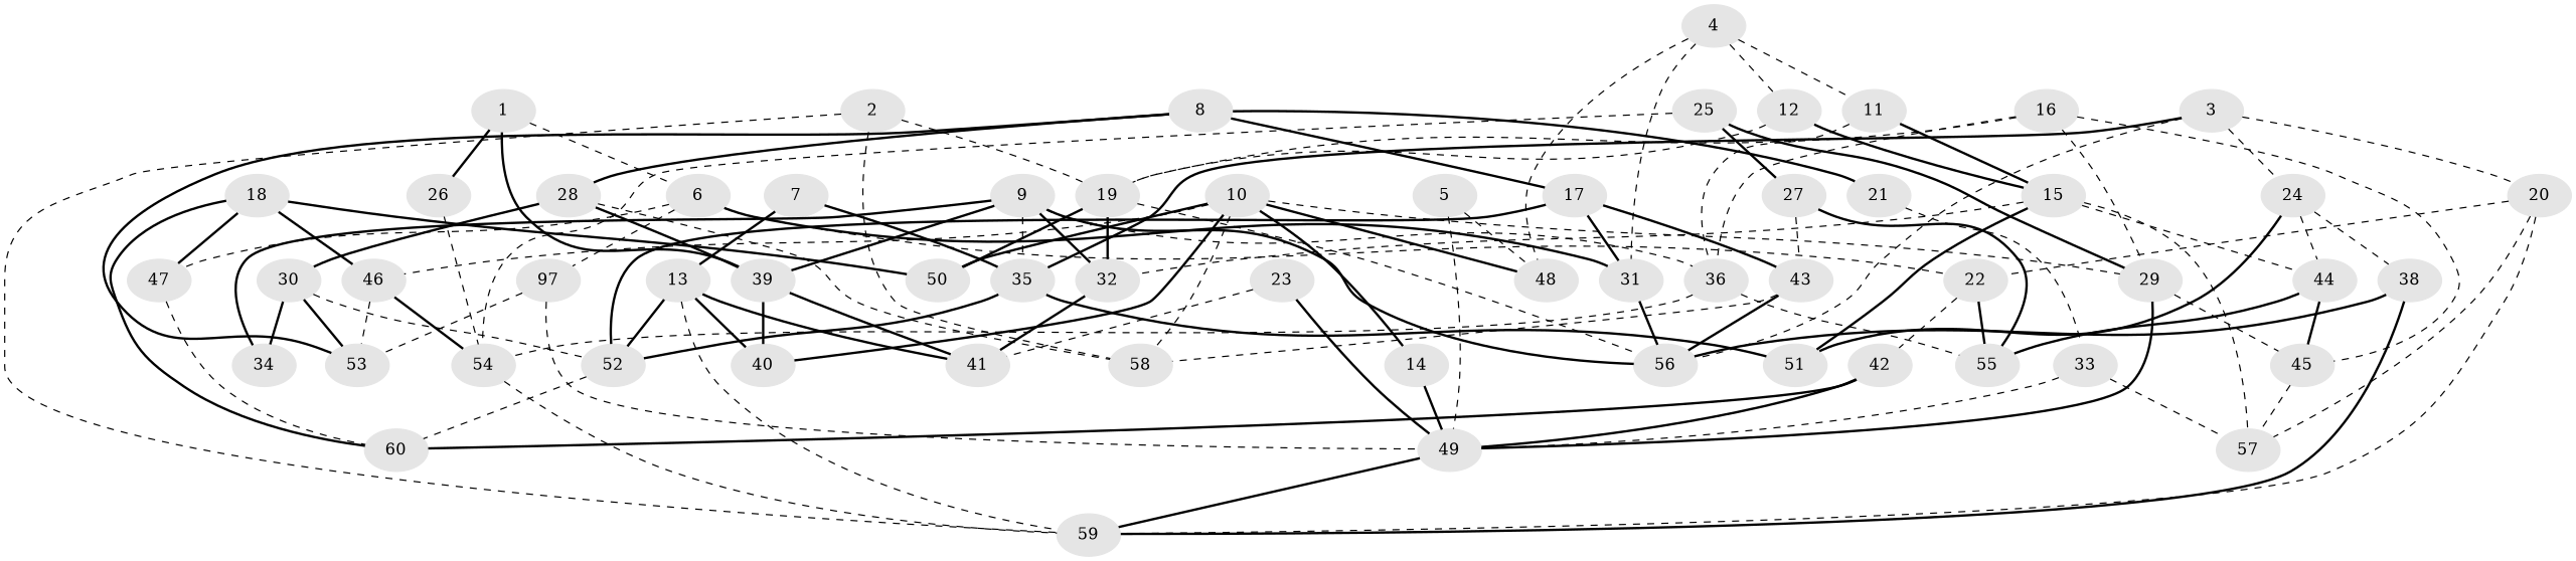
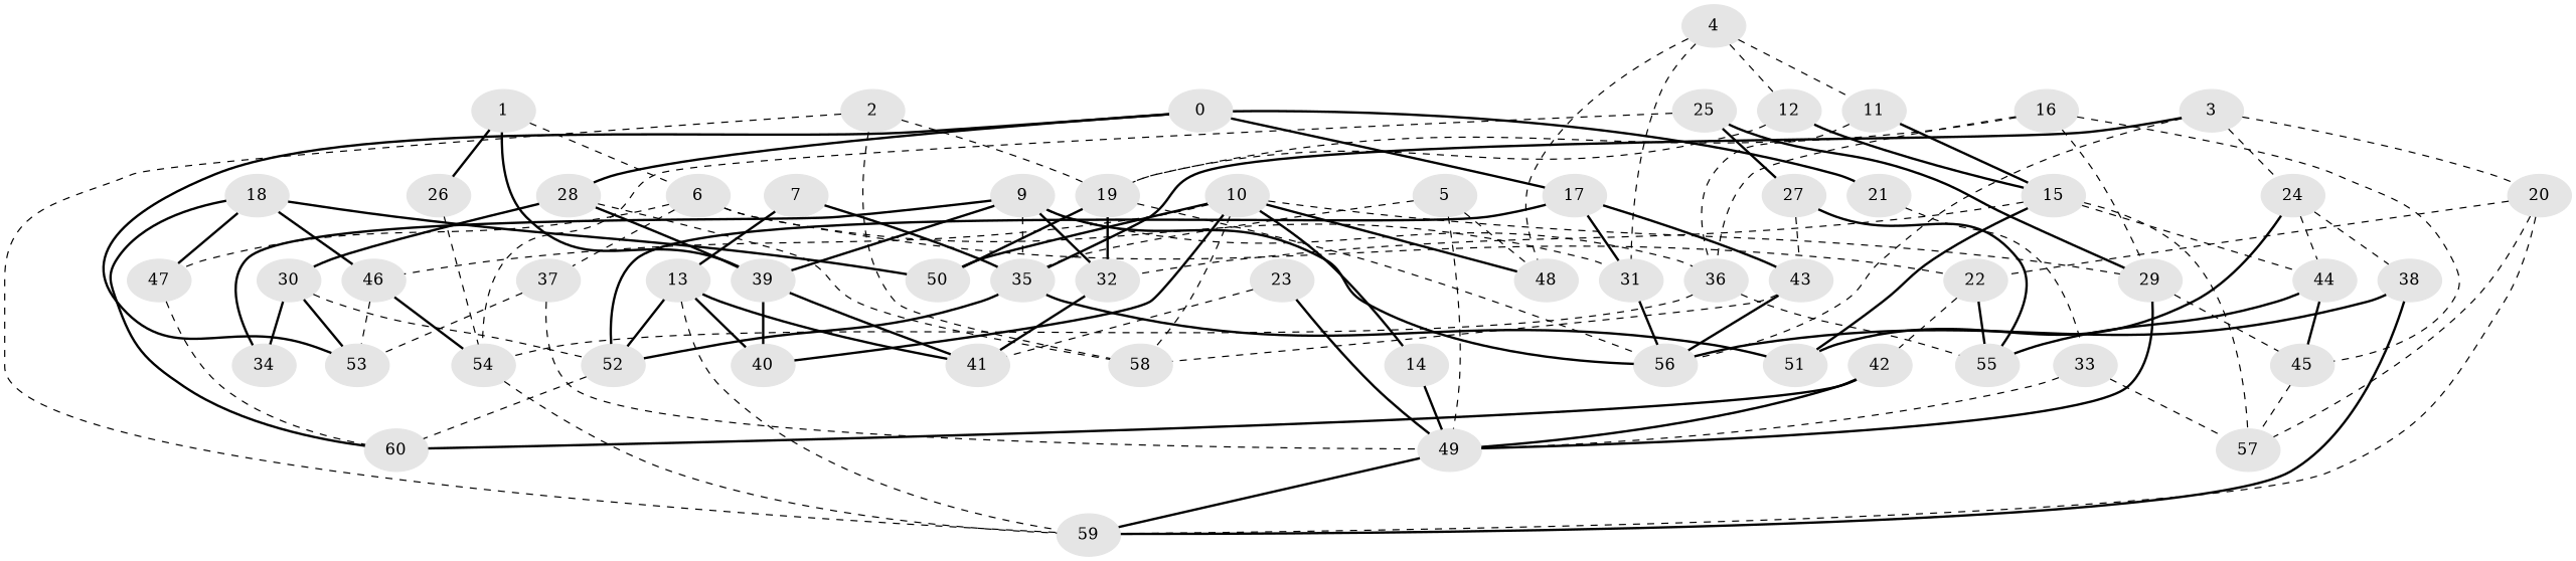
  graph {
    node [color=gray90 style=filled]
    edge [style=bold]
    1
    6
    26
    39
    31
    22
-   37 [label=97]
+   37
    47
    54
    40
    41
    2
    19
    58
    59
    56
    32
    50
    3
    20
    24
    35
    57
    44
    51
    38
    52
    4
    11
    12
    48
    36
    15
    5
    49
    42
    55
    53
    60
    7
    13
-   8
+   8 [label=0]
    17
    21
    28
    43
    33
    30
    9
    34
    10
    14
    29
    46
    45
    16
    18
    23
    25
    27
    1 -- 6 [style=dashed]
    1 -- 26
    1 -- 39
-   6 -- 31
+   6 -- 31 [style=dashed]
    6 -- 22 [style=dashed]
    6 -- 37 [style=dashed]
    6 -- 47 [style=dashed]
    26 -- 54 [style=dashed]
    39 -- 40
    39 -- 41
    31 -- 56
    22 -- 42 [style=dashed]
    22 -- 55
    37 -- 49 [style=dashed]
    37 -- 53 [style=dashed]
    47 -- 60 [style=dashed]
    54 -- 59 [style=dashed]
    2 -- 19 [style=dashed]
    2 -- 58 [style=dashed]
    2 -- 59 [style=dashed]
    19 -- 56 [style=dashed]
    19 -- 32
    19 -- 50
    32 -- 41
    3 -- 56 [style=dashed]
    3 -- 20 [style=dashed]
    3 -- 24 [style=dashed]
    3 -- 35
    20 -- 22 [style=dashed]
    20 -- 59 [style=dashed]
    20 -- 57 [style=dashed]
    24 -- 44 [style=dashed]
    24 -- 51
    24 -- 38 [style=dashed]
    35 -- 51
    35 -- 52
    44 -- 55
    44 -- 45
    38 -- 59
    38 -- 56
    52 -- 60 [style=dashed]
    4 -- 31 [style=dashed]
    4 -- 11 [style=dashed]
    4 -- 12 [style=dashed]
    4 -- 48 [style=dashed]
    11 -- 36 [style=dashed]
    11 -- 15
    12 -- 19 [style=dashed]
    12 -- 15
    36 -- 54 [style=dashed]
    36 -- 55 [style=dashed]
    15 -- 32 [style=dashed]
    15 -- 57 [style=dashed]
    15 -- 44 [style=dashed]
    15 -- 51
+   5 -- 35 [style=dashed]
    5 -- 48 [style=dashed]
    5 -- 49 [style=dashed]
    49 -- 59
    42 -- 49
    42 -- 60
    7 -- 35
    7 -- 13
    13 -- 40
    13 -- 41
    13 -- 59 [style=dashed]
    13 -- 52
    8 -- 53
    8 -- 17
    8 -- 21
    8 -- 28
    17 -- 31
    17 -- 52
    17 -- 43
    21 -- 33 [style=dashed]
    28 -- 39
    28 -- 58 [style=dashed]
    28 -- 30
    43 -- 58 [style=dashed]
    43 -- 56
    33 -- 57 [style=dashed]
    33 -- 49 [style=dashed]
    30 -- 52 [style=dashed]
    30 -- 53
    30 -- 34
    9 -- 39
    9 -- 56
    9 -- 32
    9 -- 35 [style=dashed]
    9 -- 36 [style=dashed]
    9 -- 34
    10 -- 40
    10 -- 58 [style=dashed]
    10 -- 50
    10 -- 48
    10 -- 14
    10 -- 29 [style=dashed]
    10 -- 46 [style=dashed]
    14 -- 49
    29 -- 49
    29 -- 45 [style=dashed]
    46 -- 54
    46 -- 53 [style=dashed]
    45 -- 57 [style=dashed]
    16 -- 19 [style=dashed]
    16 -- 36 [style=dashed]
    16 -- 29 [style=dashed]
    16 -- 45 [style=dashed]
    18 -- 47
    18 -- 50
    18 -- 60
    18 -- 46
    23 -- 41 [style=dashed]
    23 -- 49
    25 -- 54 [style=dashed]
    25 -- 29
    25 -- 27
    27 -- 55
    27 -- 43 [style=dashed]
  }
